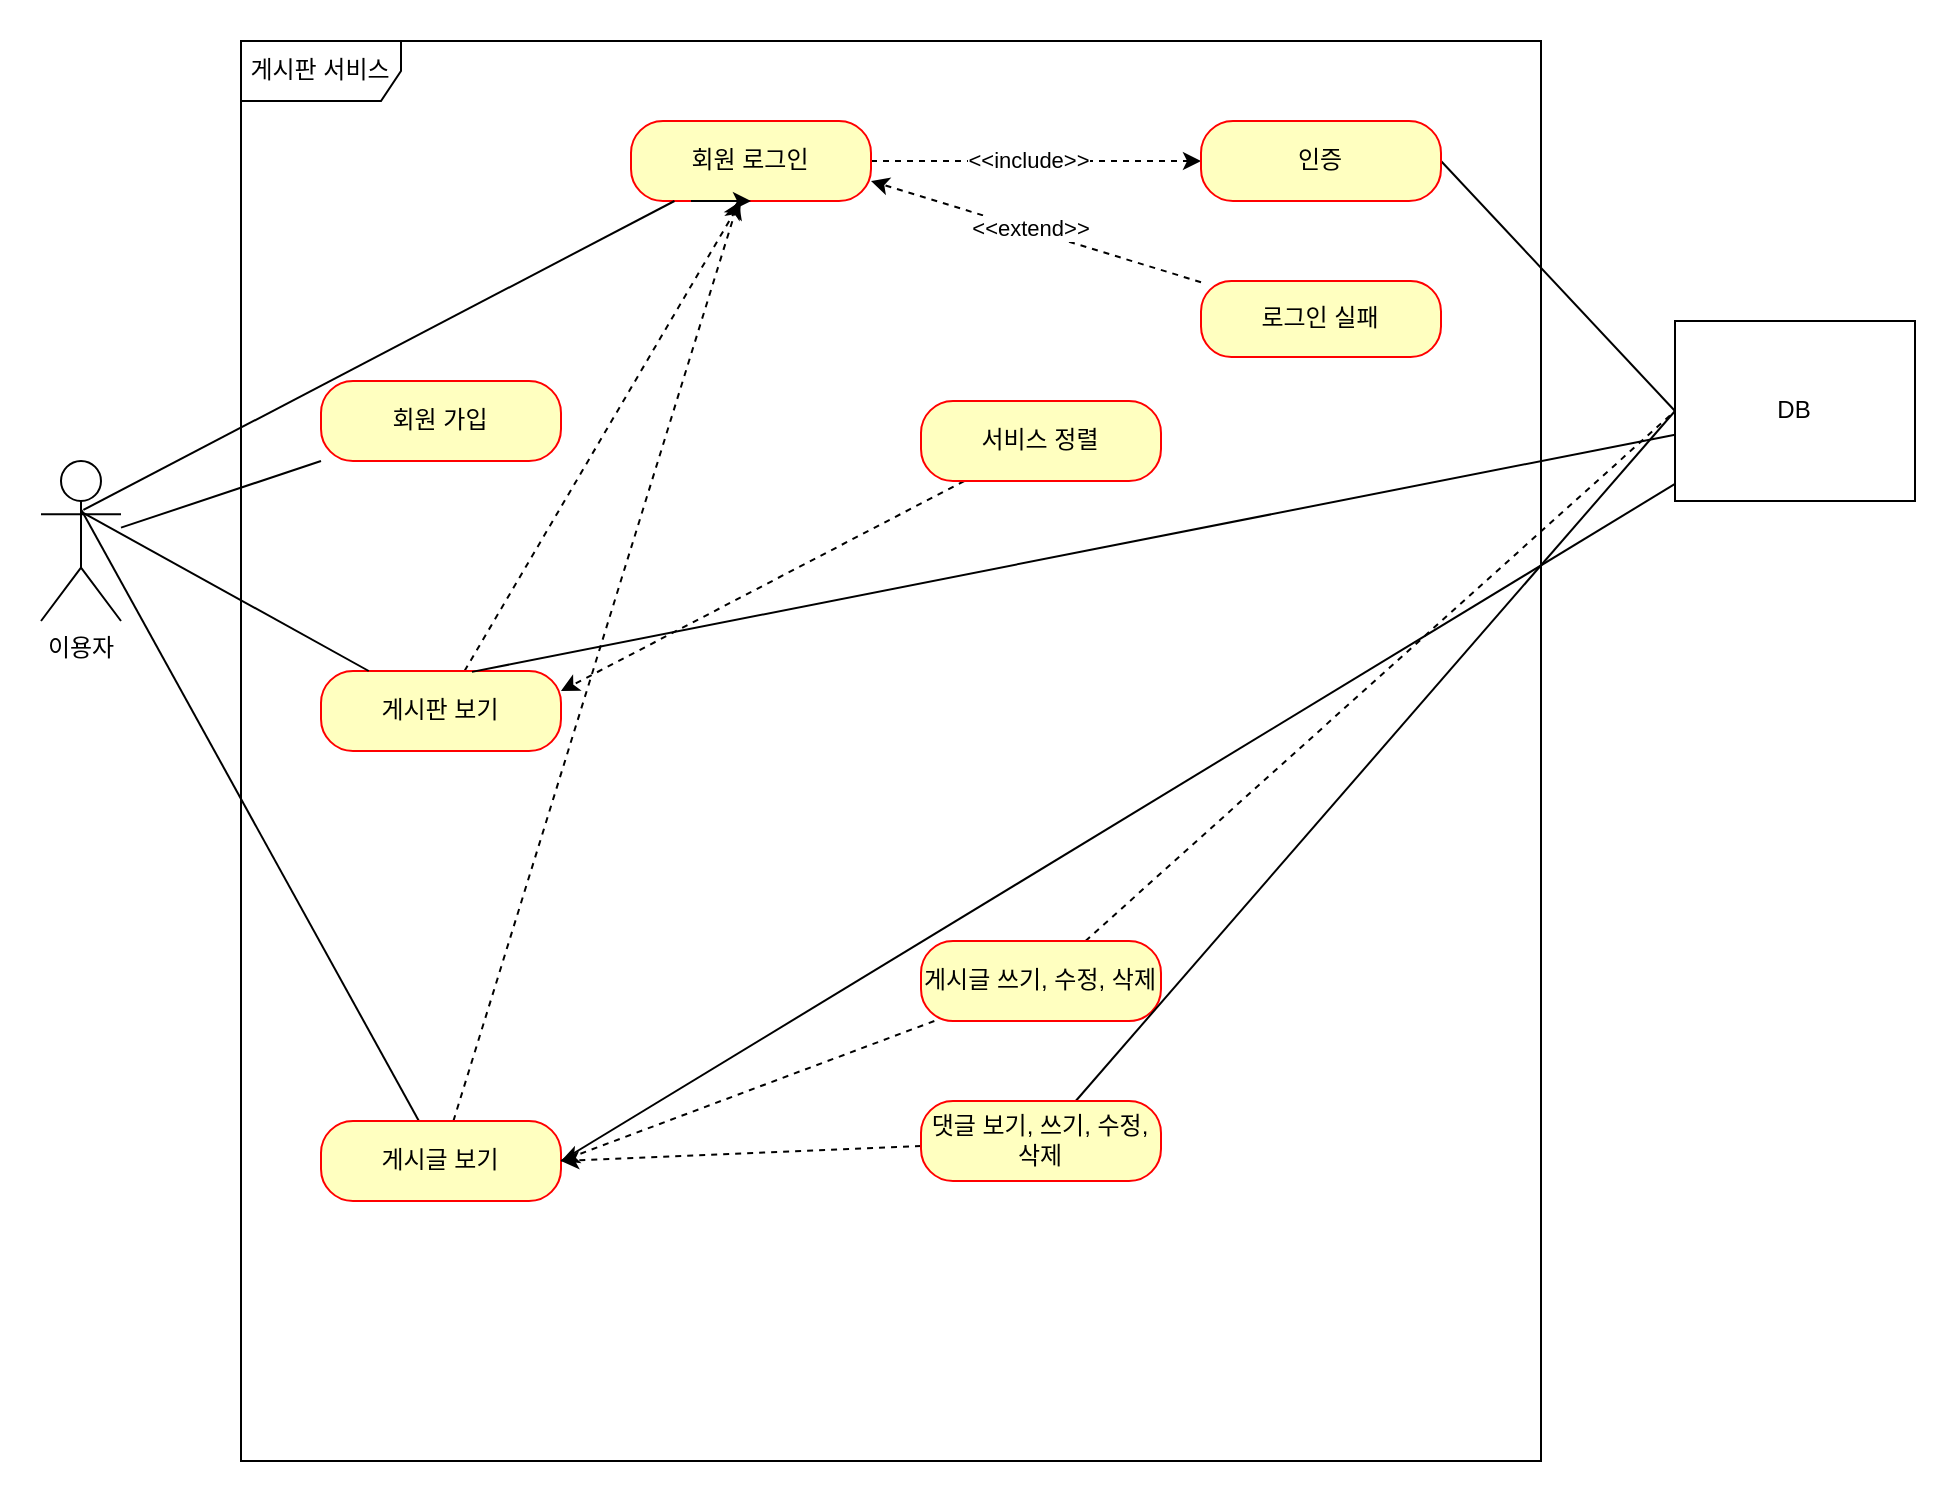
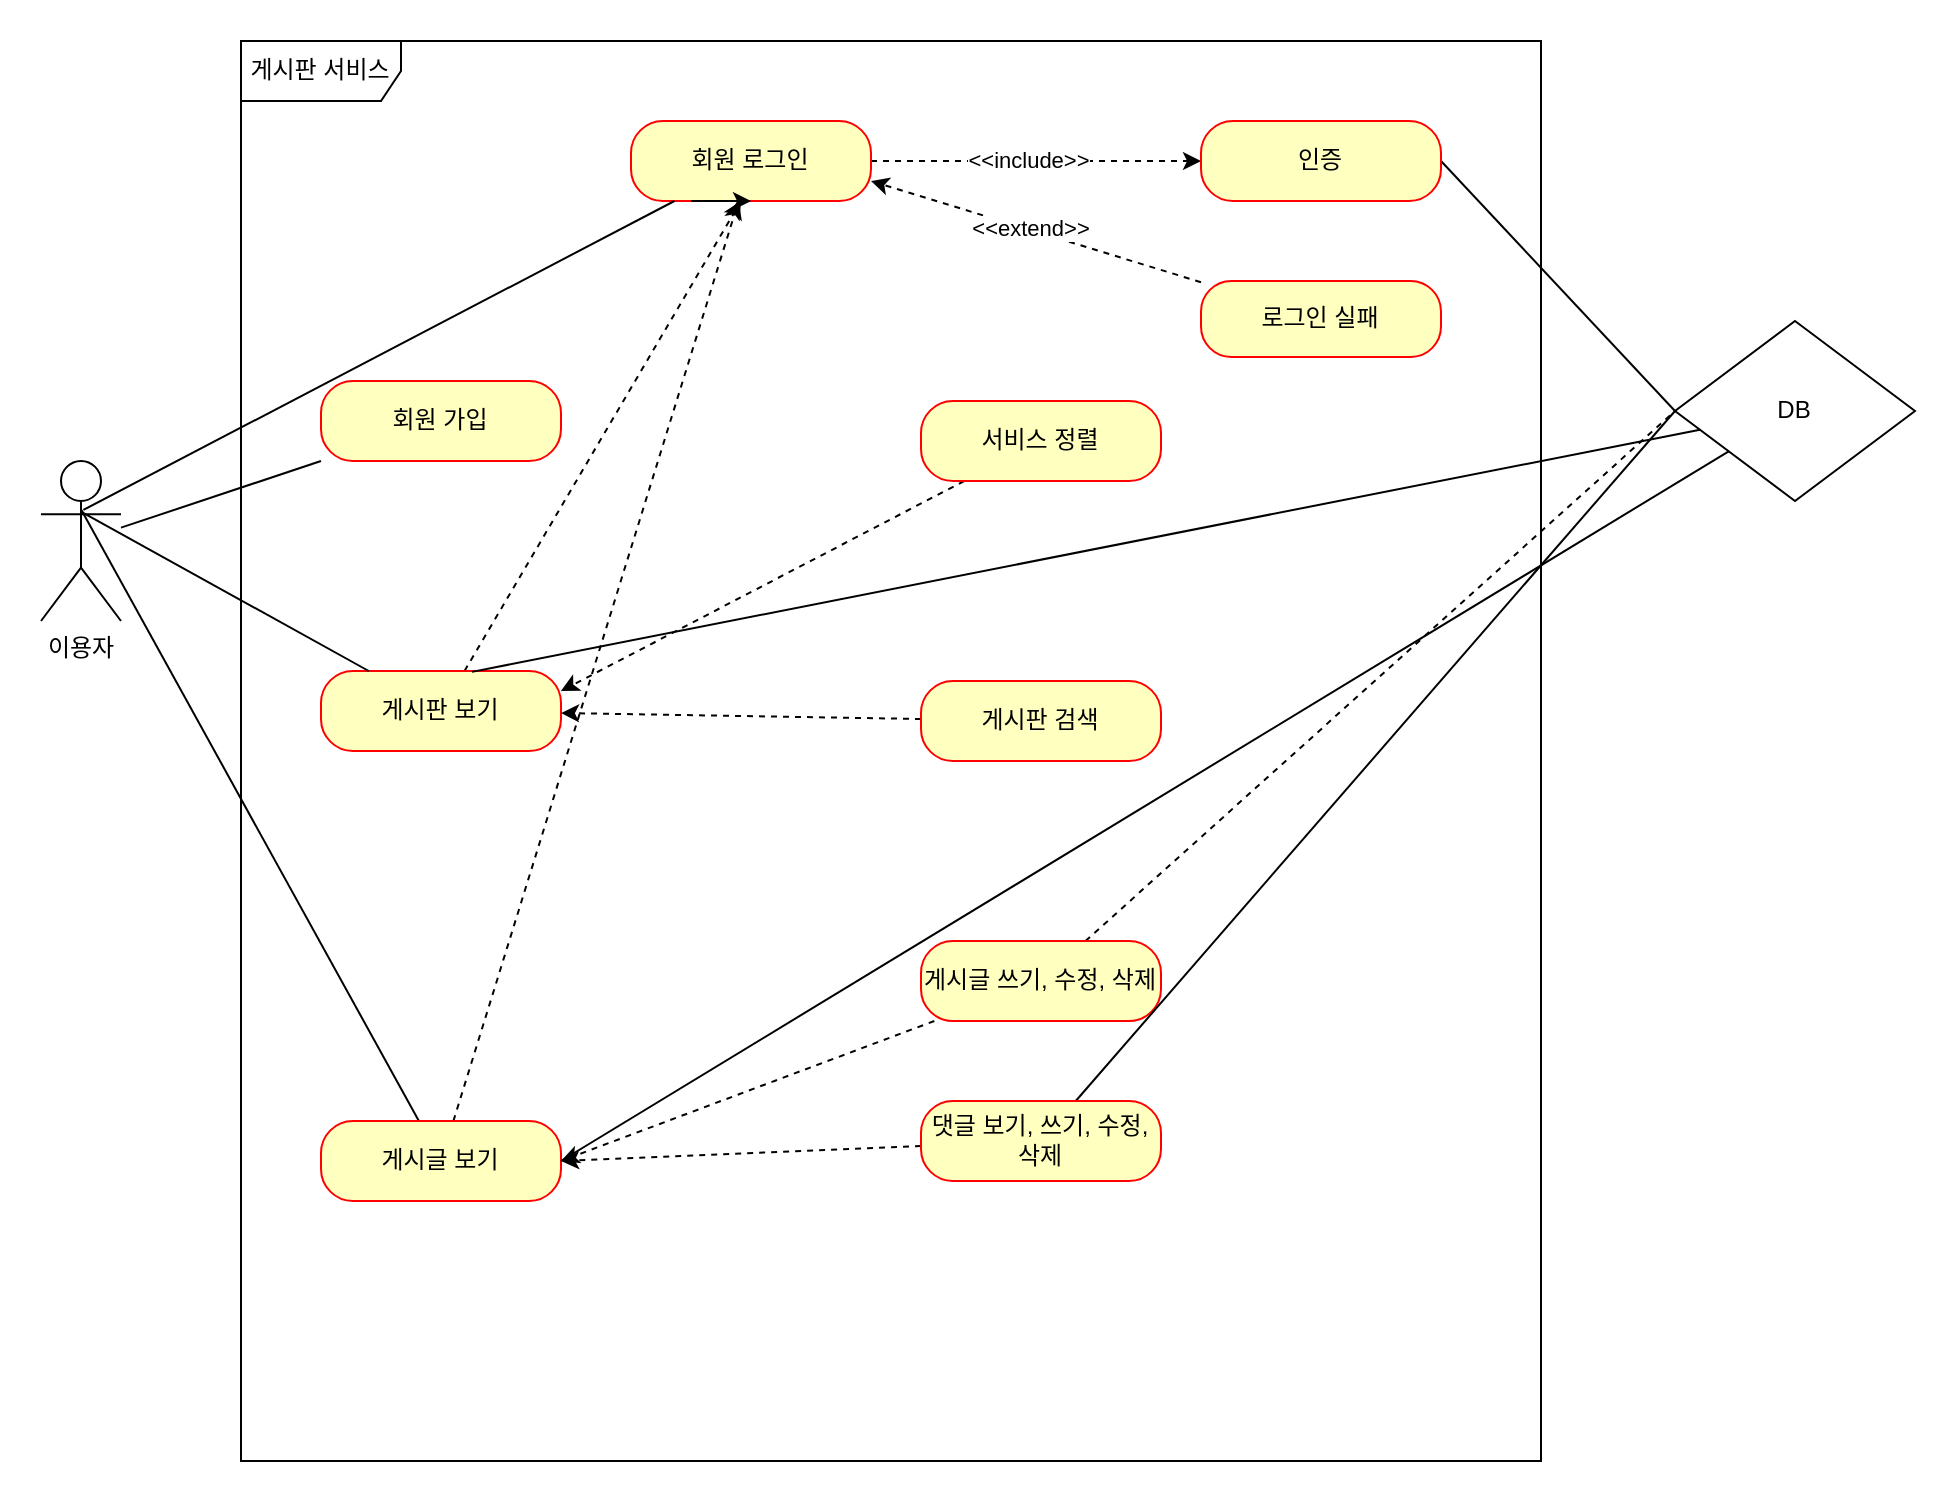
  <mxCell id="0" />
  <mxCell id="1" parent="0" />
  <mxCell id="2" value="이용자" style="shape=umlActor;verticalLabelPosition=bottom;verticalAlign=top;html=1;" vertex="1" parent="1"><mxGeometry x="20" y="230" width="40" height="80" as="geometry" /></mxCell>
  <mxCell id="3" value="게시판 서비스" style="shape=umlFrame;whiteSpace=wrap;html=1;pointerEvents=0;width=80;height=30;" vertex="1" parent="1"><mxGeometry x="120" y="20" width="650" height="710" as="geometry" /></mxCell>
  <mxCell id="4" style="rounded=0;orthogonalLoop=1;jettySize=auto;html=1;endArrow=none;endFill=0;" edge="1" parent="1" source="5" target="2"><mxGeometry relative="1" as="geometry" /></mxCell>
  <mxCell id="5" value="회원 가입" style="rounded=1;whiteSpace=wrap;html=1;arcSize=40;fontColor=#000000;fillColor=#ffffc0;strokeColor=#ff0000;" vertex="1" parent="1"><mxGeometry x="160" y="190" width="120" height="40" as="geometry" /></mxCell>
  <mxCell id="6" style="rounded=0;orthogonalLoop=1;jettySize=auto;html=1;dashed=1;" edge="1" parent="1" source="7"><mxGeometry relative="1" as="geometry"><mxPoint x="370" y="100" as="targetPoint" /></mxGeometry></mxCell>
  <mxCell id="7" value="게시판 보기" style="rounded=1;whiteSpace=wrap;html=1;arcSize=40;fontColor=#000000;fillColor=#ffffc0;strokeColor=#ff0000;" vertex="1" parent="1"><mxGeometry x="160" y="335" width="120" height="40" as="geometry" /></mxCell>
  <mxCell id="8" style="rounded=0;orthogonalLoop=1;jettySize=auto;html=1;endArrow=none;endFill=0;entryX=0.505;entryY=0.306;entryDx=0;entryDy=0;entryPerimeter=0;" edge="1" parent="1" source="10" target="2"><mxGeometry relative="1" as="geometry"><mxPoint x="70" y="280" as="targetPoint" /></mxGeometry></mxCell>
  <mxCell id="9" style="rounded=0;orthogonalLoop=1;jettySize=auto;html=1;dashed=1;" edge="1" parent="1" source="10" target="13"><mxGeometry relative="1" as="geometry" /></mxCell>
  <mxCell id="10" value="게시글 보기" style="rounded=1;whiteSpace=wrap;html=1;arcSize=40;fontColor=#000000;fillColor=#ffffc0;strokeColor=#ff0000;" vertex="1" parent="1"><mxGeometry x="160" y="560" width="120" height="40" as="geometry" /></mxCell>
  <mxCell id="11" style="rounded=0;orthogonalLoop=1;jettySize=auto;html=1;endArrow=classic;endFill=1;dashed=1;" edge="1" parent="1" source="13" target="15"><mxGeometry relative="1" as="geometry" /></mxCell>
  <mxCell id="12" value="&amp;lt;&amp;lt;include&amp;gt;&amp;gt;" style="edgeLabel;html=1;align=center;verticalAlign=middle;resizable=0;points=[];" vertex="1" connectable="0" parent="11"><mxGeometry x="-0.052" y="1" relative="1" as="geometry"><mxPoint as="offset" /></mxGeometry></mxCell>
  <mxCell id="13" value="회원 로그인" style="rounded=1;whiteSpace=wrap;html=1;arcSize=40;fontColor=#000000;fillColor=#ffffc0;strokeColor=#ff0000;" vertex="1" parent="1"><mxGeometry x="315" y="60" width="120" height="40" as="geometry" /></mxCell>
  <mxCell id="14" style="rounded=0;orthogonalLoop=1;jettySize=auto;html=1;entryX=0;entryY=0.5;entryDx=0;entryDy=0;endArrow=none;endFill=0;exitX=1;exitY=0.5;exitDx=0;exitDy=0;" edge="1" parent="1" source="15" target="35"><mxGeometry relative="1" as="geometry" /></mxCell>
  <mxCell id="15" value="인증" style="rounded=1;whiteSpace=wrap;html=1;arcSize=40;fontColor=#000000;fillColor=#ffffc0;strokeColor=#ff0000;" vertex="1" parent="1"><mxGeometry x="600" y="60" width="120" height="40" as="geometry" /></mxCell>
  <mxCell id="16" style="rounded=0;orthogonalLoop=1;jettySize=auto;html=1;strokeColor=none;" edge="1" parent="1" source="19" target="13"><mxGeometry relative="1" as="geometry" /></mxCell>
  <mxCell id="17" style="rounded=0;orthogonalLoop=1;jettySize=auto;html=1;entryX=1;entryY=0.75;entryDx=0;entryDy=0;dashed=1;" edge="1" parent="1" source="19" target="13"><mxGeometry relative="1" as="geometry" /></mxCell>
  <mxCell id="18" value="&amp;lt;&amp;lt;extend&amp;gt;&amp;gt;" style="edgeLabel;html=1;align=center;verticalAlign=middle;resizable=0;points=[];" vertex="1" connectable="0" parent="17"><mxGeometry x="0.047" y="-1" relative="1" as="geometry"><mxPoint as="offset" /></mxGeometry></mxCell>
  <mxCell id="19" value="로그인 실패" style="rounded=1;whiteSpace=wrap;html=1;arcSize=40;fontColor=#000000;fillColor=#ffffc0;strokeColor=#ff0000;" vertex="1" parent="1"><mxGeometry x="600" y="140" width="120" height="38" as="geometry" /></mxCell>
  <mxCell id="20" style="rounded=0;orthogonalLoop=1;jettySize=auto;html=1;dashed=1;" edge="1" parent="1" source="21"><mxGeometry relative="1" as="geometry"><mxPoint x="280" y="345" as="targetPoint" /></mxGeometry></mxCell>
  <mxCell id="21" value="서비스 정렬" style="rounded=1;whiteSpace=wrap;html=1;arcSize=40;fontColor=#000000;fillColor=#ffffc0;strokeColor=#ff0000;" vertex="1" parent="1"><mxGeometry x="460" y="200" width="120" height="40" as="geometry" /></mxCell>
+ <mxCell id="22" style="rounded=0;orthogonalLoop=1;jettySize=auto;html=1;dashed=1;" edge="1" parent="1" source="23" target="7"><mxGeometry relative="1" as="geometry" /></mxCell>
+ <mxCell id="23" value="게시판 검색" style="rounded=1;whiteSpace=wrap;html=1;arcSize=40;fontColor=#000000;fillColor=#ffffc0;strokeColor=#ff0000;" vertex="1" parent="1"><mxGeometry x="460" y="340" width="120" height="40" as="geometry" /></mxCell>
  <mxCell id="24" style="rounded=0;orthogonalLoop=1;jettySize=auto;html=1;entryX=1;entryY=0.5;entryDx=0;entryDy=0;dashed=1;" edge="1" parent="1" source="26" target="10"><mxGeometry relative="1" as="geometry" /></mxCell>
  <mxCell id="25" style="rounded=0;orthogonalLoop=1;jettySize=auto;html=1;entryX=0;entryY=0.5;entryDx=0;entryDy=0;endArrow=none;endFill=0;dashed=1;" edge="1" parent="1" source="26" target="35"><mxGeometry relative="1" as="geometry" /></mxCell>
  <mxCell id="26" value="게시글 쓰기, 수정, 삭제" style="rounded=1;whiteSpace=wrap;html=1;arcSize=40;fontColor=#000000;fillColor=#ffffc0;strokeColor=#ff0000;" vertex="1" parent="1"><mxGeometry x="460" y="470" width="120" height="40" as="geometry" /></mxCell>
  <mxCell id="27" style="rounded=0;orthogonalLoop=1;jettySize=auto;html=1;entryX=1;entryY=0.5;entryDx=0;entryDy=0;dashed=1;" edge="1" parent="1" source="29" target="10"><mxGeometry relative="1" as="geometry" /></mxCell>
  <mxCell id="28" style="rounded=0;orthogonalLoop=1;jettySize=auto;html=1;entryX=0;entryY=0.5;entryDx=0;entryDy=0;endArrow=none;endFill=0;" edge="1" parent="1" source="29" target="35"><mxGeometry relative="1" as="geometry" /></mxCell>
  <mxCell id="29" value="댓글 보기, 쓰기, 수정, &lt;br&gt;삭제" style="rounded=1;whiteSpace=wrap;html=1;arcSize=40;fontColor=#000000;fillColor=#ffffc0;strokeColor=#ff0000;" vertex="1" parent="1"><mxGeometry x="460" y="550" width="120" height="40" as="geometry" /></mxCell>
  <mxCell id="30" style="rounded=0;orthogonalLoop=1;jettySize=auto;html=1;entryX=0.53;entryY=0.306;entryDx=0;entryDy=0;entryPerimeter=0;endArrow=none;endFill=0;" edge="1" parent="1" source="13" target="2"><mxGeometry relative="1" as="geometry" /></mxCell>
  <mxCell id="31" style="rounded=0;orthogonalLoop=1;jettySize=auto;html=1;entryX=0.505;entryY=0.318;entryDx=0;entryDy=0;entryPerimeter=0;endArrow=none;endFill=0;" edge="1" parent="1" source="7" target="2"><mxGeometry relative="1" as="geometry" /></mxCell>
  <mxCell id="32" style="edgeStyle=orthogonalEdgeStyle;rounded=0;orthogonalLoop=1;jettySize=auto;html=1;exitX=0.25;exitY=1;exitDx=0;exitDy=0;entryX=0.5;entryY=1;entryDx=0;entryDy=0;" edge="1" parent="1" source="13" target="13"><mxGeometry relative="1" as="geometry" /></mxCell>
  <mxCell id="33" style="rounded=0;orthogonalLoop=1;jettySize=auto;html=1;entryX=0.629;entryY=0.011;entryDx=0;entryDy=0;endArrow=none;endFill=0;entryPerimeter=0;" edge="1" parent="1" source="35" target="7"><mxGeometry relative="1" as="geometry" /></mxCell>
  <mxCell id="34" style="rounded=0;orthogonalLoop=1;jettySize=auto;html=1;entryX=1;entryY=0.5;entryDx=0;entryDy=0;endArrow=none;endFill=0;" edge="1" parent="1" source="35" target="10"><mxGeometry relative="1" as="geometry" /></mxCell>
- <mxCell id="35" value="DB" style="html=1;dropTarget=0;whiteSpace=wrap;" vertex="1" parent="1"><mxGeometry x="837" y="160" width="120" height="90" as="geometry" /></mxCell>
+ <mxCell id="35" value="DB" style="rhombus;html=1;dropTarget=0;whiteSpace=wrap;" vertex="1" parent="1"><mxGeometry x="837" y="160" width="120" height="90" as="geometry" /></mxCell>
